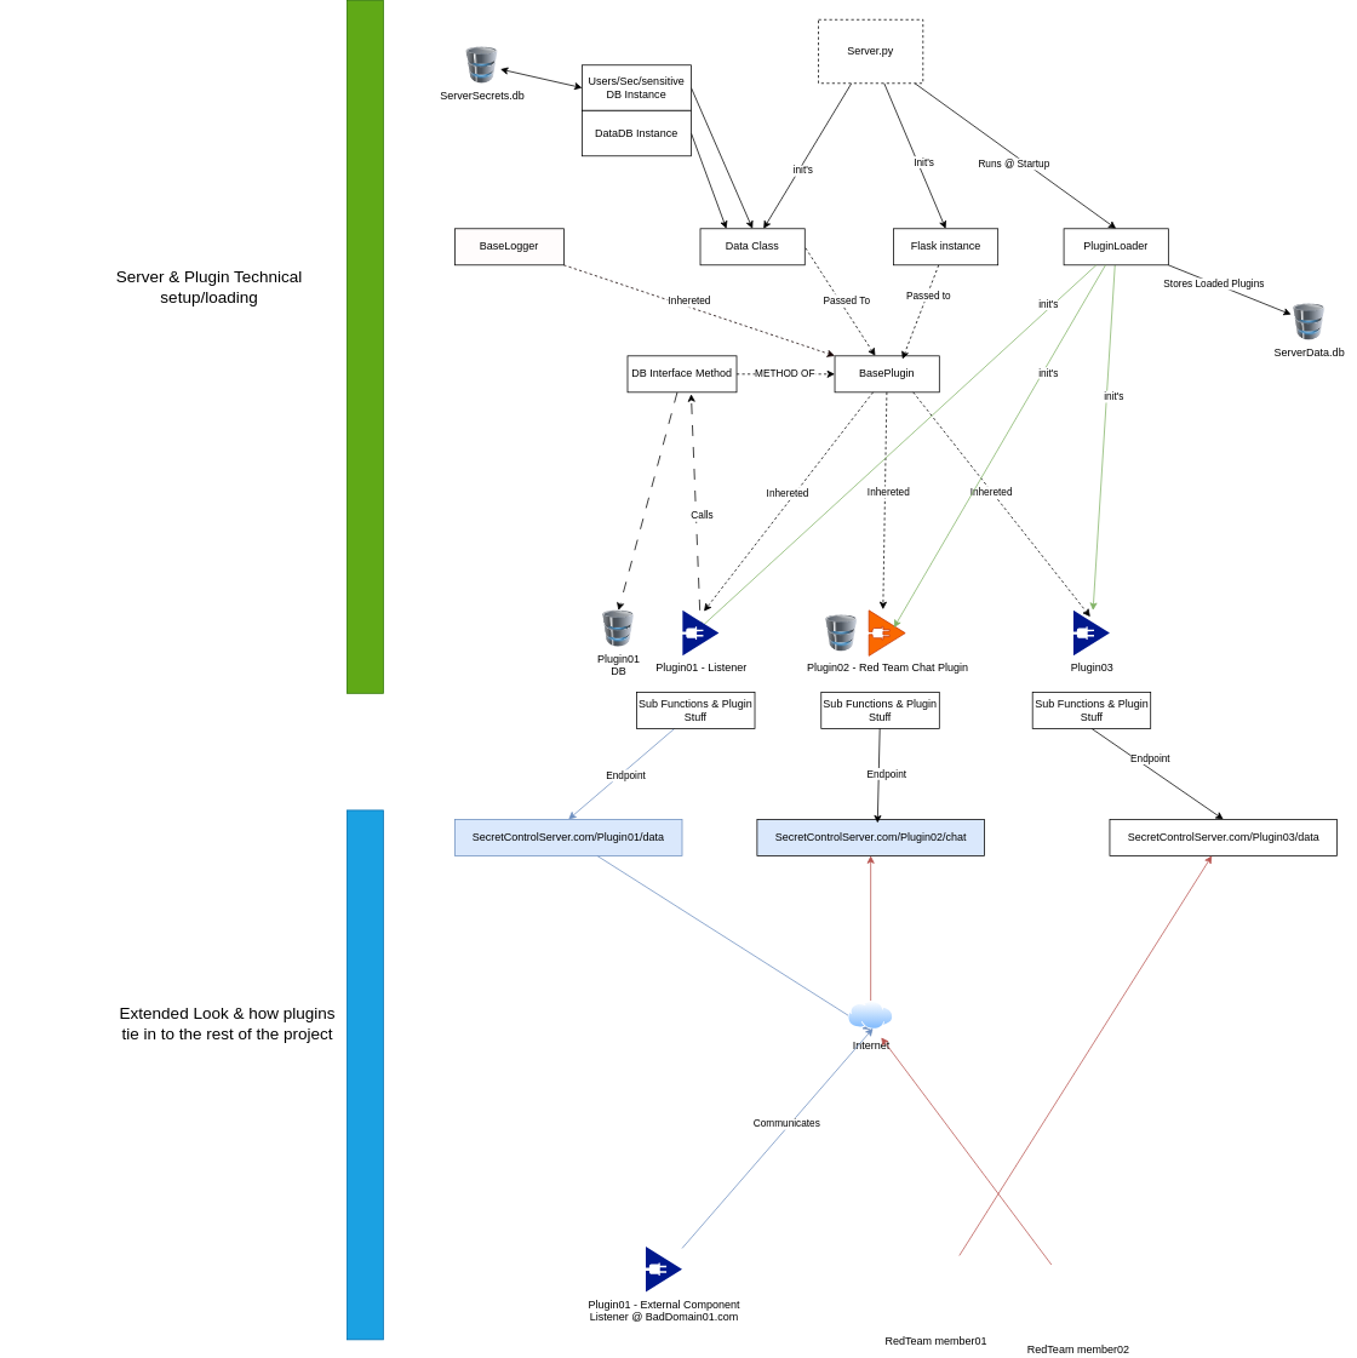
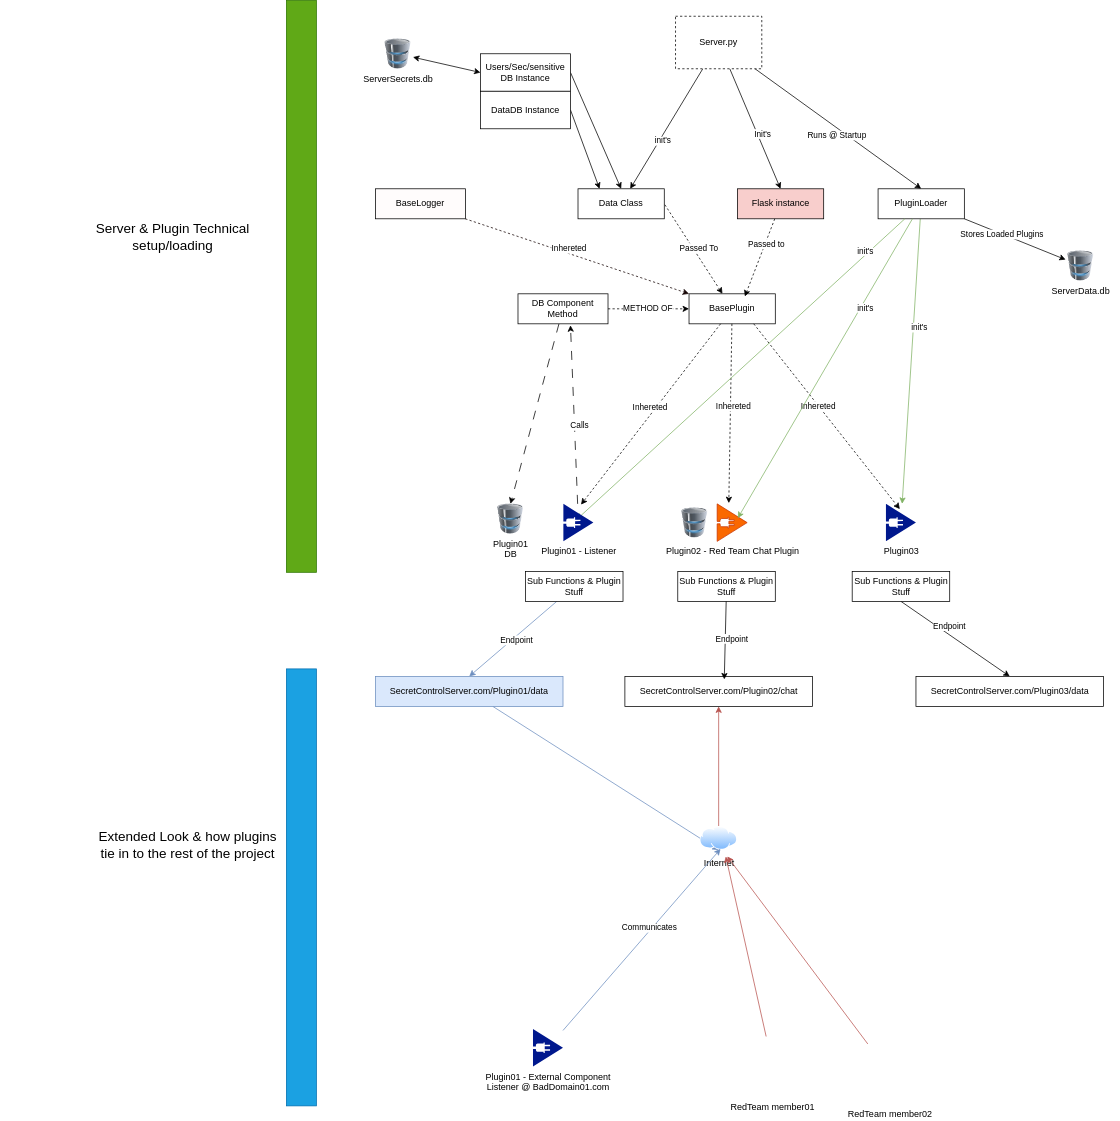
  <mxCell id="0" />
  <mxCell id="1" parent="0" />
  <mxCell id="2" style="rounded=0;orthogonalLoop=1;jettySize=auto;html=1;" parent="1" source="8" target="11" edge="1"><mxGeometry relative="1" as="geometry" /></mxCell>
  <mxCell id="3" value="init's" style="edgeLabel;html=1;align=center;verticalAlign=middle;resizable=0;points=[];" parent="2" vertex="1" connectable="0"><mxGeometry x="0.179" y="2" relative="1" as="geometry"><mxPoint x="1" as="offset" /></mxGeometry></mxCell>
  <mxCell id="4" style="rounded=0;orthogonalLoop=1;jettySize=auto;html=1;entryX=0.5;entryY=0;entryDx=0;entryDy=0;" parent="1" source="8" target="24" edge="1"><mxGeometry relative="1" as="geometry" /></mxCell>
  <mxCell id="5" value="Init's" style="edgeLabel;html=1;align=center;verticalAlign=middle;resizable=0;points=[];" parent="4" vertex="1" connectable="0"><mxGeometry x="0.102" y="6" relative="1" as="geometry"><mxPoint as="offset" /></mxGeometry></mxCell>
  <mxCell id="6" style="rounded=0;orthogonalLoop=1;jettySize=auto;html=1;entryX=0.5;entryY=0;entryDx=0;entryDy=0;" parent="1" source="8" target="17" edge="1"><mxGeometry relative="1" as="geometry" /></mxCell>
  <mxCell id="7" value="Runs @ Startup" style="edgeLabel;html=1;align=center;verticalAlign=middle;resizable=0;points=[];" parent="6" vertex="1" connectable="0"><mxGeometry x="0.023" y="-8" relative="1" as="geometry"><mxPoint as="offset" /></mxGeometry></mxCell>
  <mxCell id="8" value="Server.py" style="rounded=0;whiteSpace=wrap;html=1;dashed=1;" parent="1" vertex="1"><mxGeometry x="900" y="20" width="115" height="70" as="geometry" /></mxCell>
  <mxCell id="9" value="Plugin02 - Red Team Chat Plugin" style="sketch=0;aspect=fixed;pointerEvents=1;shadow=0;dashed=0;html=1;strokeColor=#C73500;labelPosition=center;verticalLabelPosition=bottom;verticalAlign=top;align=center;fillColor=#fa6800;shape=mxgraph.mscae.enterprise.plug_and_play;fontColor=#000000;" parent="1" vertex="1"><mxGeometry x="955.5" y="670" width="40" height="50" as="geometry" /></mxCell>
  <mxCell id="10" value="Plugin03" style="sketch=0;aspect=fixed;pointerEvents=1;shadow=0;dashed=0;html=1;strokeColor=none;labelPosition=center;verticalLabelPosition=bottom;verticalAlign=top;align=center;fillColor=#00188D;shape=mxgraph.mscae.enterprise.plug_and_play" parent="1" vertex="1"><mxGeometry x="1180.5" y="670" width="40" height="50" as="geometry" /></mxCell>
  <mxCell id="11" value="Data Class" style="rounded=0;whiteSpace=wrap;html=1;" parent="1" vertex="1"><mxGeometry x="770" y="250" width="115" height="40" as="geometry" /></mxCell>
  <mxCell id="12" style="rounded=0;orthogonalLoop=1;jettySize=auto;html=1;entryX=1;entryY=0.5;entryDx=0;entryDy=0;dashed=1;endArrow=none;endFill=0;startArrow=classic;startFill=1;" parent="1" source="14" target="11" edge="1"><mxGeometry relative="1" as="geometry" /></mxCell>
  <mxCell id="13" value="Passed To" style="edgeLabel;html=1;align=center;verticalAlign=middle;resizable=0;points=[];" parent="12" vertex="1" connectable="0"><mxGeometry x="-0.038" y="-7" relative="1" as="geometry"><mxPoint as="offset" /></mxGeometry></mxCell>
  <mxCell id="14" value="BasePlugin" style="rounded=0;whiteSpace=wrap;html=1;" parent="1" vertex="1"><mxGeometry x="918" y="390" width="115" height="40" as="geometry" /></mxCell>
  <mxCell id="15" style="rounded=0;orthogonalLoop=1;jettySize=auto;html=1;fillColor=#d5e8d4;strokeColor=#82b366;" parent="1" source="17" target="10" edge="1"><mxGeometry relative="1" as="geometry" /></mxCell>
  <mxCell id="16" value="init's" style="edgeLabel;html=1;align=center;verticalAlign=middle;resizable=0;points=[];" parent="15" vertex="1" connectable="0"><mxGeometry x="-0.242" y="7" relative="1" as="geometry"><mxPoint as="offset" /></mxGeometry></mxCell>
  <mxCell id="17" value="PluginLoader" style="rounded=0;whiteSpace=wrap;html=1;" parent="1" vertex="1"><mxGeometry x="1170" y="250" width="115" height="40" as="geometry" /></mxCell>
  <mxCell id="18" style="rounded=0;orthogonalLoop=1;jettySize=auto;html=1;entryX=0.588;entryY=0.02;entryDx=0;entryDy=0;entryPerimeter=0;dashed=1;startArrow=none;startFill=0;" parent="1" source="14" target="38" edge="1"><mxGeometry relative="1" as="geometry" /></mxCell>
  <mxCell id="19" value="Inhereted" style="edgeLabel;html=1;align=center;verticalAlign=middle;resizable=0;points=[];" parent="18" vertex="1" connectable="0"><mxGeometry x="-0.045" y="-7" relative="1" as="geometry"><mxPoint as="offset" /></mxGeometry></mxCell>
  <mxCell id="20" style="rounded=0;orthogonalLoop=1;jettySize=auto;html=1;entryX=0.388;entryY=-0.02;entryDx=0;entryDy=0;entryPerimeter=0;dashed=1;startArrow=none;startFill=0;" parent="1" source="14" target="9" edge="1"><mxGeometry relative="1" as="geometry" /></mxCell>
  <mxCell id="21" value="Inhereted" style="edgeLabel;html=1;align=center;verticalAlign=middle;resizable=0;points=[];" parent="20" vertex="1" connectable="0"><mxGeometry x="-0.09" y="3" relative="1" as="geometry"><mxPoint as="offset" /></mxGeometry></mxCell>
  <mxCell id="22" style="rounded=0;orthogonalLoop=1;jettySize=auto;html=1;exitX=0.75;exitY=1;exitDx=0;exitDy=0;entryX=0.463;entryY=0.14;entryDx=0;entryDy=0;entryPerimeter=0;dashed=1;startArrow=none;startFill=0;" parent="1" source="14" target="10" edge="1"><mxGeometry relative="1" as="geometry" /></mxCell>
  <mxCell id="23" value="Inhereted" style="edgeLabel;html=1;align=center;verticalAlign=middle;resizable=0;points=[];" parent="22" vertex="1" connectable="0"><mxGeometry x="-0.117" y="-1" relative="1" as="geometry"><mxPoint as="offset" /></mxGeometry></mxCell>
- <mxCell id="24" value="Flask instance" style="rounded=0;whiteSpace=wrap;html=1;" parent="1" vertex="1"><mxGeometry x="982.5" y="250" width="115" height="40" as="geometry" /></mxCell>
+ <mxCell id="24" value="Flask instance" style="rounded=0;whiteSpace=wrap;html=1;fillColor=#f8cecc;" parent="1" vertex="1"><mxGeometry x="982.5" y="250" width="115" height="40" as="geometry" /></mxCell>
  <mxCell id="25" style="rounded=0;orthogonalLoop=1;jettySize=auto;html=1;entryX=0.647;entryY=0.088;entryDx=0;entryDy=0;entryPerimeter=0;dashed=1;" parent="1" source="24" target="14" edge="1"><mxGeometry relative="1" as="geometry" /></mxCell>
  <mxCell id="26" value="Passed to" style="edgeLabel;html=1;align=center;verticalAlign=middle;resizable=0;points=[];" parent="25" vertex="1" connectable="0"><mxGeometry x="-0.342" y="1" relative="1" as="geometry"><mxPoint as="offset" /></mxGeometry></mxCell>
  <mxCell id="27" style="rounded=0;orthogonalLoop=1;jettySize=auto;html=1;entryX=0.438;entryY=0.42;entryDx=0;entryDy=0;entryPerimeter=0;fillColor=#d5e8d4;strokeColor=#82b366;" parent="1" source="17" target="38" edge="1"><mxGeometry relative="1" as="geometry" /></mxCell>
  <mxCell id="28" value="init's" style="edgeLabel;html=1;align=center;verticalAlign=middle;resizable=0;points=[];" parent="27" vertex="1" connectable="0"><mxGeometry x="-0.771" y="-4" relative="1" as="geometry"><mxPoint as="offset" /></mxGeometry></mxCell>
  <mxCell id="29" style="rounded=0;orthogonalLoop=1;jettySize=auto;html=1;entryX=0.688;entryY=0.38;entryDx=0;entryDy=0;entryPerimeter=0;fillColor=#d5e8d4;strokeColor=#82b366;" parent="1" source="17" target="9" edge="1"><mxGeometry relative="1" as="geometry" /></mxCell>
  <mxCell id="30" value="init's" style="edgeLabel;html=1;align=center;verticalAlign=middle;resizable=0;points=[];" parent="29" vertex="1" connectable="0"><mxGeometry x="-0.421" y="5" relative="1" as="geometry"><mxPoint as="offset" /></mxGeometry></mxCell>
  <mxCell id="31" style="rounded=0;orthogonalLoop=1;jettySize=auto;html=1;entryX=0.5;entryY=0;entryDx=0;entryDy=0;fillColor=#dae8fc;strokeColor=#6c8ebf;" parent="1" source="33" target="40" edge="1"><mxGeometry relative="1" as="geometry" /></mxCell>
  <mxCell id="32" value="Endpoint" style="edgeLabel;html=1;align=center;verticalAlign=middle;resizable=0;points=[];" parent="31" vertex="1" connectable="0"><mxGeometry x="-0.041" y="4" relative="1" as="geometry"><mxPoint x="-1" as="offset" /></mxGeometry></mxCell>
  <mxCell id="33" value="Sub Functions &amp;amp; Plugin Stuff" style="rounded=0;whiteSpace=wrap;html=1;" parent="1" vertex="1"><mxGeometry x="700" y="760" width="130" height="40" as="geometry" /></mxCell>
  <mxCell id="34" value="Sub Functions &amp;amp; Plugin Stuff" style="rounded=0;whiteSpace=wrap;html=1;" parent="1" vertex="1"><mxGeometry x="903" y="760" width="130" height="40" as="geometry" /></mxCell>
  <mxCell id="35" style="rounded=0;orthogonalLoop=1;jettySize=auto;html=1;exitX=0.5;exitY=1;exitDx=0;exitDy=0;entryX=0.5;entryY=0;entryDx=0;entryDy=0;" parent="1" source="37" target="42" edge="1"><mxGeometry relative="1" as="geometry" /></mxCell>
  <mxCell id="36" value="Endpoint" style="edgeLabel;html=1;align=center;verticalAlign=middle;resizable=0;points=[];" parent="35" vertex="1" connectable="0"><mxGeometry x="-0.177" y="10" relative="1" as="geometry"><mxPoint x="-1" as="offset" /></mxGeometry></mxCell>
  <mxCell id="37" value="Sub Functions &amp;amp; Plugin Stuff" style="rounded=0;whiteSpace=wrap;html=1;" parent="1" vertex="1"><mxGeometry x="1135.5" y="760" width="130" height="40" as="geometry" /></mxCell>
  <mxCell id="38" value="Plugin01 - Listener" style="sketch=0;aspect=fixed;pointerEvents=1;shadow=0;dashed=0;html=1;strokeColor=none;labelPosition=center;verticalLabelPosition=bottom;verticalAlign=top;align=center;fillColor=#00188D;shape=mxgraph.mscae.enterprise.plug_and_play" parent="1" vertex="1"><mxGeometry x="750.5" y="670" width="40" height="50" as="geometry" /></mxCell>
  <mxCell id="39" style="rounded=0;orthogonalLoop=1;jettySize=auto;html=1;entryX=0.5;entryY=1;entryDx=0;entryDy=0;fillColor=#dae8fc;strokeColor=#6c8ebf;" parent="1" source="40" target="46" edge="1"><mxGeometry relative="1" as="geometry" /></mxCell>
  <mxCell id="40" value="SecretControlServer.com/Plugin01/data" style="rounded=0;whiteSpace=wrap;html=1;fillColor=#dae8fc;strokeColor=#6c8ebf;" parent="1" vertex="1"><mxGeometry x="500" y="900" width="250" height="40" as="geometry" /></mxCell>
- <mxCell id="41" value="SecretControlServer.com/Plugin02/chat" style="rounded=0;whiteSpace=wrap;html=1;fillColor=#dae8fc;" parent="1" vertex="1"><mxGeometry x="832.5" y="900" width="250" height="40" as="geometry" /></mxCell>
+ <mxCell id="41" value="SecretControlServer.com/Plugin02/chat" style="rounded=0;whiteSpace=wrap;html=1;" parent="1" vertex="1"><mxGeometry x="832.5" y="900" width="250" height="40" as="geometry" /></mxCell>
  <mxCell id="42" value="SecretControlServer.com/Plugin03/data" style="rounded=0;whiteSpace=wrap;html=1;" parent="1" vertex="1"><mxGeometry x="1220.5" y="900" width="250" height="40" as="geometry" /></mxCell>
  <mxCell id="43" style="rounded=0;orthogonalLoop=1;jettySize=auto;html=1;entryX=0.53;entryY=0.1;entryDx=0;entryDy=0;entryPerimeter=0;" parent="1" source="34" target="41" edge="1"><mxGeometry relative="1" as="geometry" /></mxCell>
  <mxCell id="44" value="Endpoint" style="edgeLabel;html=1;align=center;verticalAlign=middle;resizable=0;points=[];" parent="43" vertex="1" connectable="0"><mxGeometry x="-0.064" y="8" relative="1" as="geometry"><mxPoint as="offset" /></mxGeometry></mxCell>
  <mxCell id="45" style="edgeStyle=orthogonalEdgeStyle;rounded=0;orthogonalLoop=1;jettySize=auto;html=1;entryX=0.5;entryY=1;entryDx=0;entryDy=0;fillColor=#f8cecc;strokeColor=#b85450;" parent="1" source="46" target="41" edge="1"><mxGeometry relative="1" as="geometry" /></mxCell>
  <mxCell id="46" value="Internet" style="image;aspect=fixed;perimeter=ellipsePerimeter;html=1;align=center;shadow=0;dashed=0;spacingTop=3;image=img/lib/active_directory/internet_cloud.svg;" parent="1" vertex="1"><mxGeometry x="932.5" y="1100" width="50" height="31.5" as="geometry" /></mxCell>
  <mxCell id="47" style="rounded=0;orthogonalLoop=1;jettySize=auto;html=1;fillColor=#dae8fc;strokeColor=#6c8ebf;" parent="1" source="49" edge="1"><mxGeometry relative="1" as="geometry"><mxPoint x="960" y="1130" as="targetPoint" /></mxGeometry></mxCell>
  <mxCell id="48" value="Communicates" style="edgeLabel;html=1;align=center;verticalAlign=middle;resizable=0;points=[];" parent="47" vertex="1" connectable="0"><mxGeometry x="0.117" y="4" relative="1" as="geometry"><mxPoint as="offset" /></mxGeometry></mxCell>
  <mxCell id="49" value="Plugin01 - External Component&lt;br&gt;Listener @ BadDomain01.com&lt;br&gt;" style="sketch=0;aspect=fixed;pointerEvents=1;shadow=0;dashed=0;html=1;strokeColor=none;labelPosition=center;verticalLabelPosition=bottom;verticalAlign=top;align=center;fillColor=#00188D;shape=mxgraph.mscae.enterprise.plug_and_play" parent="1" vertex="1"><mxGeometry x="710" y="1370" width="40" height="50" as="geometry" /></mxCell>
  <mxCell id="50" value="RedTeam member01" style="shape=image;verticalLabelPosition=bottom;labelBackgroundColor=default;verticalAlign=top;aspect=fixed;imageAspect=0;image=https://www.pngall.com/wp-content/uploads/3/Hacker-PNG-High-Quality-Image.png;" parent="1" vertex="1"><mxGeometry x="995.5" y="1380" width="68.5" height="79.88" as="geometry" /></mxCell>
- <mxCell id="51" style="rounded=0;orthogonalLoop=1;jettySize=auto;html=1;fillColor=#f8cecc;strokeColor=#b85450;" parent="1" source="50" target="42" edge="1"><mxGeometry relative="1" as="geometry" /></mxCell>
+ <mxCell id="51" style="rounded=0;orthogonalLoop=1;jettySize=auto;html=1;entryX=0.69;entryY=1.27;entryDx=0;entryDy=0;entryPerimeter=0;fillColor=#f8cecc;strokeColor=#b85450;" parent="1" source="50" target="46" edge="1"><mxGeometry relative="1" as="geometry" /></mxCell>
  <mxCell id="52" value="RedTeam member02" style="shape=image;verticalLabelPosition=bottom;labelBackgroundColor=default;verticalAlign=top;aspect=fixed;imageAspect=0;image=https://www.pngall.com/wp-content/uploads/3/Hacker-PNG-High-Quality-Image.png;" parent="1" vertex="1"><mxGeometry x="1152" y="1390" width="68.5" height="79.88" as="geometry" /></mxCell>
  <mxCell id="53" style="rounded=0;orthogonalLoop=1;jettySize=auto;html=1;entryX=0.73;entryY=1.27;entryDx=0;entryDy=0;entryPerimeter=0;fillColor=#f8cecc;strokeColor=#b85450;" parent="1" source="52" target="46" edge="1"><mxGeometry relative="1" as="geometry" /></mxCell>
  <mxCell id="54" value="" style="rounded=0;whiteSpace=wrap;html=1;rotation=90;fillColor=#1ba1e2;fontColor=#ffffff;strokeColor=#006EAF;" parent="1" vertex="1"><mxGeometry x="110" y="1161.25" width="582.5" height="40" as="geometry" /></mxCell>
  <mxCell id="55" value="&lt;font style=&quot;font-size: 18px;&quot;&gt;Extended Look &amp;amp; how plugins tie in to the rest of the project&lt;/font&gt;" style="text;html=1;strokeColor=none;fillColor=none;align=center;verticalAlign=middle;whiteSpace=wrap;rounded=0;rotation=0;" parent="1" vertex="1"><mxGeometry x="130" y="1110" width="240" height="30" as="geometry" /></mxCell>
  <mxCell id="56" value="" style="rounded=0;whiteSpace=wrap;html=1;rotation=90;fillColor=#60a917;fontColor=#ffffff;strokeColor=#2D7600;" parent="1" vertex="1"><mxGeometry x="20" y="360" width="762.5" height="40" as="geometry" /></mxCell>
  <mxCell id="57" value="&lt;font style=&quot;font-size: 18px;&quot;&gt;Server &amp;amp; Plugin Technical setup/loading&lt;/font&gt;" style="text;html=1;strokeColor=none;fillColor=none;align=center;verticalAlign=middle;whiteSpace=wrap;rounded=0;rotation=0;" parent="1" vertex="1"><mxGeometry x="110" y="300" width="240" height="30" as="geometry" /></mxCell>
  <mxCell id="58" style="rounded=0;orthogonalLoop=1;jettySize=auto;html=1;exitX=1;exitY=0.5;exitDx=0;exitDy=0;entryX=0.5;entryY=0;entryDx=0;entryDy=0;" edge="1" parent="1" source="59" target="11"><mxGeometry relative="1" as="geometry" /></mxCell>
  <mxCell id="59" value="Users/Sec/sensitive DB Instance" style="rounded=0;whiteSpace=wrap;html=1;" vertex="1" parent="1"><mxGeometry x="640" y="70" width="120" height="50" as="geometry" /></mxCell>
  <mxCell id="60" style="rounded=0;orthogonalLoop=1;jettySize=auto;html=1;exitX=1;exitY=0.5;exitDx=0;exitDy=0;entryX=0.25;entryY=0;entryDx=0;entryDy=0;" edge="1" parent="1" source="61" target="11"><mxGeometry relative="1" as="geometry"><mxPoint x="790" y="310" as="targetPoint" /></mxGeometry></mxCell>
  <mxCell id="61" value="DataDB Instance" style="rounded=0;whiteSpace=wrap;html=1;" vertex="1" parent="1"><mxGeometry x="640" y="120" width="120" height="50" as="geometry" /></mxCell>
  <mxCell id="62" style="rounded=0;orthogonalLoop=1;jettySize=auto;html=1;entryX=0;entryY=0.5;entryDx=0;entryDy=0;dashed=1;" edge="1" parent="1" source="65" target="14"><mxGeometry relative="1" as="geometry" /></mxCell>
  <mxCell id="63" value="METHOD OF" style="edgeLabel;html=1;align=center;verticalAlign=middle;resizable=0;points=[];" vertex="1" connectable="0" parent="62"><mxGeometry x="-0.037" y="2" relative="1" as="geometry"><mxPoint as="offset" /></mxGeometry></mxCell>
  <mxCell id="64" style="rounded=0;orthogonalLoop=1;jettySize=auto;html=1;entryX=0.5;entryY=0;entryDx=0;entryDy=0;dashed=1;dashPattern=12 12;" edge="1" parent="1" source="65" target="66"><mxGeometry relative="1" as="geometry" /></mxCell>
- <mxCell id="65" value="DB Interface Method" style="rounded=0;whiteSpace=wrap;html=1;" vertex="1" parent="1"><mxGeometry x="690" y="390" width="120" height="40" as="geometry" /></mxCell>
+ <mxCell id="65" value="DB Component Method" style="rounded=0;whiteSpace=wrap;html=1;" vertex="1" parent="1"><mxGeometry x="690" y="390" width="120" height="40" as="geometry" /></mxCell>
  <mxCell id="66" value="Plugin01&lt;br&gt;DB" style="image;html=1;image=img/lib/clip_art/computers/Database_128x128.png" vertex="1" parent="1"><mxGeometry x="660" y="670" width="40" height="40" as="geometry" /></mxCell>
  <mxCell id="67" value="" style="image;html=1;image=img/lib/clip_art/computers/Database_128x128.png" vertex="1" parent="1"><mxGeometry x="905.5" y="675" width="40" height="40" as="geometry" /></mxCell>
  <mxCell id="68" style="rounded=0;orthogonalLoop=1;jettySize=auto;html=1;entryX=0.583;entryY=1.05;entryDx=0;entryDy=0;entryPerimeter=0;dashed=1;dashPattern=12 12;" edge="1" parent="1" source="38" target="65"><mxGeometry relative="1" as="geometry" /></mxCell>
  <mxCell id="69" value="Calls" style="edgeLabel;html=1;align=center;verticalAlign=middle;resizable=0;points=[];" vertex="1" connectable="0" parent="68"><mxGeometry x="-0.128" y="-6" relative="1" as="geometry"><mxPoint as="offset" /></mxGeometry></mxCell>
  <mxCell id="70" style="rounded=0;orthogonalLoop=1;jettySize=auto;html=1;entryX=0;entryY=0;entryDx=0;entryDy=0;dashed=1;fillColor=#e51400;strokeColor=#120000;" edge="1" parent="1" source="72" target="14"><mxGeometry relative="1" as="geometry" /></mxCell>
  <mxCell id="71" value="Inhereted" style="edgeLabel;html=1;align=center;verticalAlign=middle;resizable=0;points=[];" vertex="1" connectable="0" parent="70"><mxGeometry x="-0.083" y="7" relative="1" as="geometry"><mxPoint x="-1" as="offset" /></mxGeometry></mxCell>
  <mxCell id="72" value="BaseLogger" style="rounded=0;whiteSpace=wrap;html=1;fillColor=#FFFCFC;" vertex="1" parent="1"><mxGeometry x="500" y="250" width="120" height="40" as="geometry" /></mxCell>
  <mxCell id="73" style="rounded=0;orthogonalLoop=1;jettySize=auto;html=1;entryX=1;entryY=1;entryDx=0;entryDy=0;startArrow=classic;startFill=1;endArrow=none;endFill=0;" edge="1" parent="1" source="75" target="17"><mxGeometry relative="1" as="geometry" /></mxCell>
  <mxCell id="74" value="Stores Loaded Plugins" style="edgeLabel;html=1;align=center;verticalAlign=middle;resizable=0;points=[];" vertex="1" connectable="0" parent="73"><mxGeometry x="0.269" y="1" relative="1" as="geometry"><mxPoint as="offset" /></mxGeometry></mxCell>
  <mxCell id="75" value="ServerData.db" style="image;html=1;image=img/lib/clip_art/computers/Database_128x128.png" vertex="1" parent="1"><mxGeometry x="1420" y="332.5" width="40" height="40" as="geometry" /></mxCell>
  <mxCell id="76" style="rounded=0;orthogonalLoop=1;jettySize=auto;html=1;entryX=0;entryY=0.5;entryDx=0;entryDy=0;startArrow=classic;startFill=1;" edge="1" parent="1" source="77" target="59"><mxGeometry relative="1" as="geometry" /></mxCell>
  <mxCell id="77" value="ServerSecrets.db" style="image;html=1;image=img/lib/clip_art/computers/Database_128x128.png" vertex="1" parent="1"><mxGeometry x="510" y="50" width="40" height="40" as="geometry" /></mxCell>
